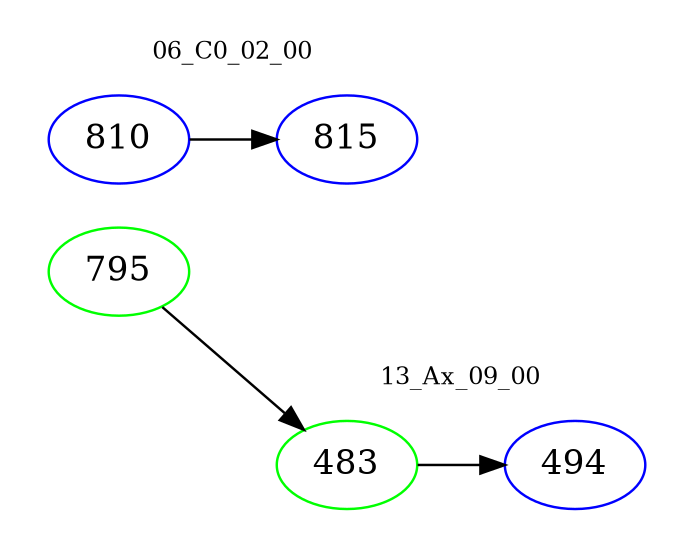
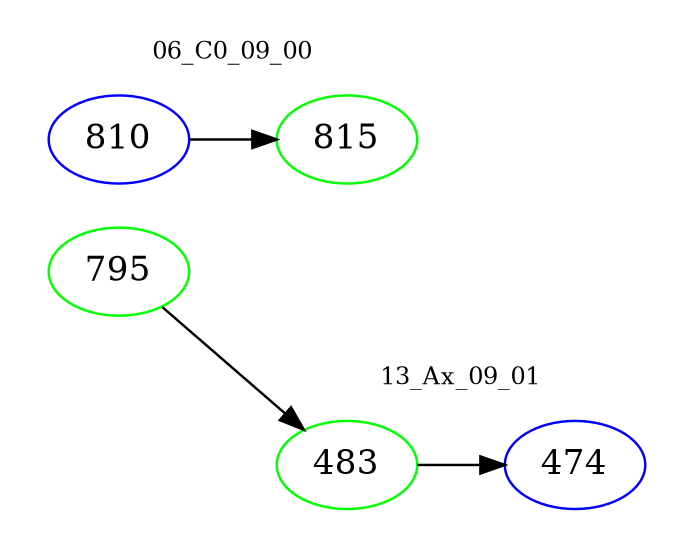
  digraph {
    rankdir=LR
    node [color=green]
    edge [color=black]
    n1 [label=483]
-   n2 [color=blue label=494]
+   n2 [color=blue label=474]
    n3 [label=795]
    n4 [color=blue label=810]
-   n5 [color=blue label=815]
+   n5 [label=815]
    subgraph cluster_1 {
      color=white
      fontsize=10
-     label="13_Ax_09_00"
+     label="13_Ax_09_01"
      n1
      n2
    }
    subgraph cluster_2 {
      color=white
      fontsize=10
-     label="06_C0_02_00"
+     label="06_C0_09_00"
      n3
      n4
      n5
    }
    n1 -> n2
    n3 -> n1
    n4 -> n5
  }
